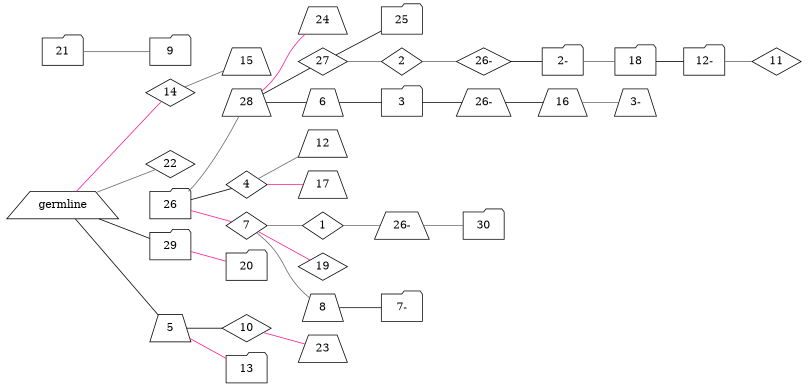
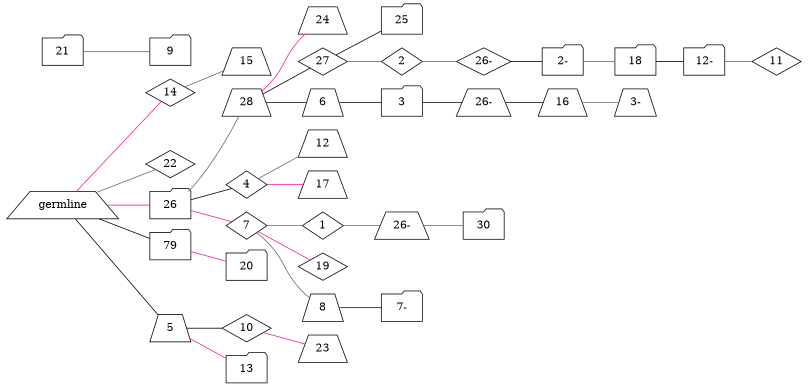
  graph {
    rankdir=LR
    node [shape=trapezium]
    edge [color=gray40]
    n1 [label=germline]
    n2 [label=14 shape=diamond]
    n3 [label=22 shape=diamond]
    n4 [label=26 shape=folder]
-   n5 [label=29 shape=folder]
+   n5 [label=79 shape=folder]
    n6 [label=5]
    n7 [label=15]
    n8 [label=28]
    n9 [label=4 shape=diamond]
    n10 [label=7 shape=diamond]
    n11 [label=20 shape=folder]
    n12 [label=10 shape=diamond]
    n13 [label=13 shape=folder]
    n14 [label=24]
    n15 [label=27 shape=diamond]
    n16 [label=6]
    n17 [label=12]
    n18 [label=17]
    n19 [label=1 shape=diamond]
    n20 [label=19 shape=diamond]
    n21 [label=8]
    n22 [label=25 shape=folder]
    n23 [label=2 shape=diamond]
    n24 [label=3 shape=folder]
    n25 [label="26-"]
    n26 [label=16]
    n27 [label="3-"]
    n28 [label="26-" shape=diamond]
    n29 [label="2-" shape=folder]
    n30 [label=18 shape=folder]
    n31 [label="12-" shape=folder]
    n32 [label=11 shape=diamond]
    n33 [label="26-"]
    n34 [label="7-" shape=folder]
    n35 [label=30 shape=folder]
    n36 [label=23]
    n37 [label=21 shape=folder]
    n38 [label=9 shape=folder]
    n1 -- n2 [color=deeppink]
    n1 -- n3
+   n1 -- n4 [color=deeppink]
    n1 -- n5 [color=black]
    n1 -- n6 [color=black]
    n2 -- n7
    n4 -- n8
    n4 -- n9 [color=black]
    n4 -- n10 [color=deeppink]
    n5 -- n11 [color=deeppink]
    n6 -- n12 [color=black]
    n6 -- n13 [color=deeppink]
    n8 -- n14 [color=deeppink]
    n8 -- n15 [color=black]
    n8 -- n16 [color=black]
    n9 -- n17
    n9 -- n18 [color=deeppink]
    n10 -- n19
    n10 -- n20 [color=deeppink]
    n10 -- n21
    n12 -- n36 [color=deeppink]
    n15 -- n22 [color=black]
    n15 -- n23
    n16 -- n24 [color=black]
    n19 -- n33
    n21 -- n34 [color=black]
    n23 -- n28
    n24 -- n25 [color=black]
    n25 -- n26 [color=black]
    n26 -- n27
    n28 -- n29 [color=black]
    n29 -- n30
    n30 -- n31 [color=black]
-   n31 -- n32
+   n31 -- n32 [color=deeppink]
    n33 -- n35
    n37 -- n38
  }
